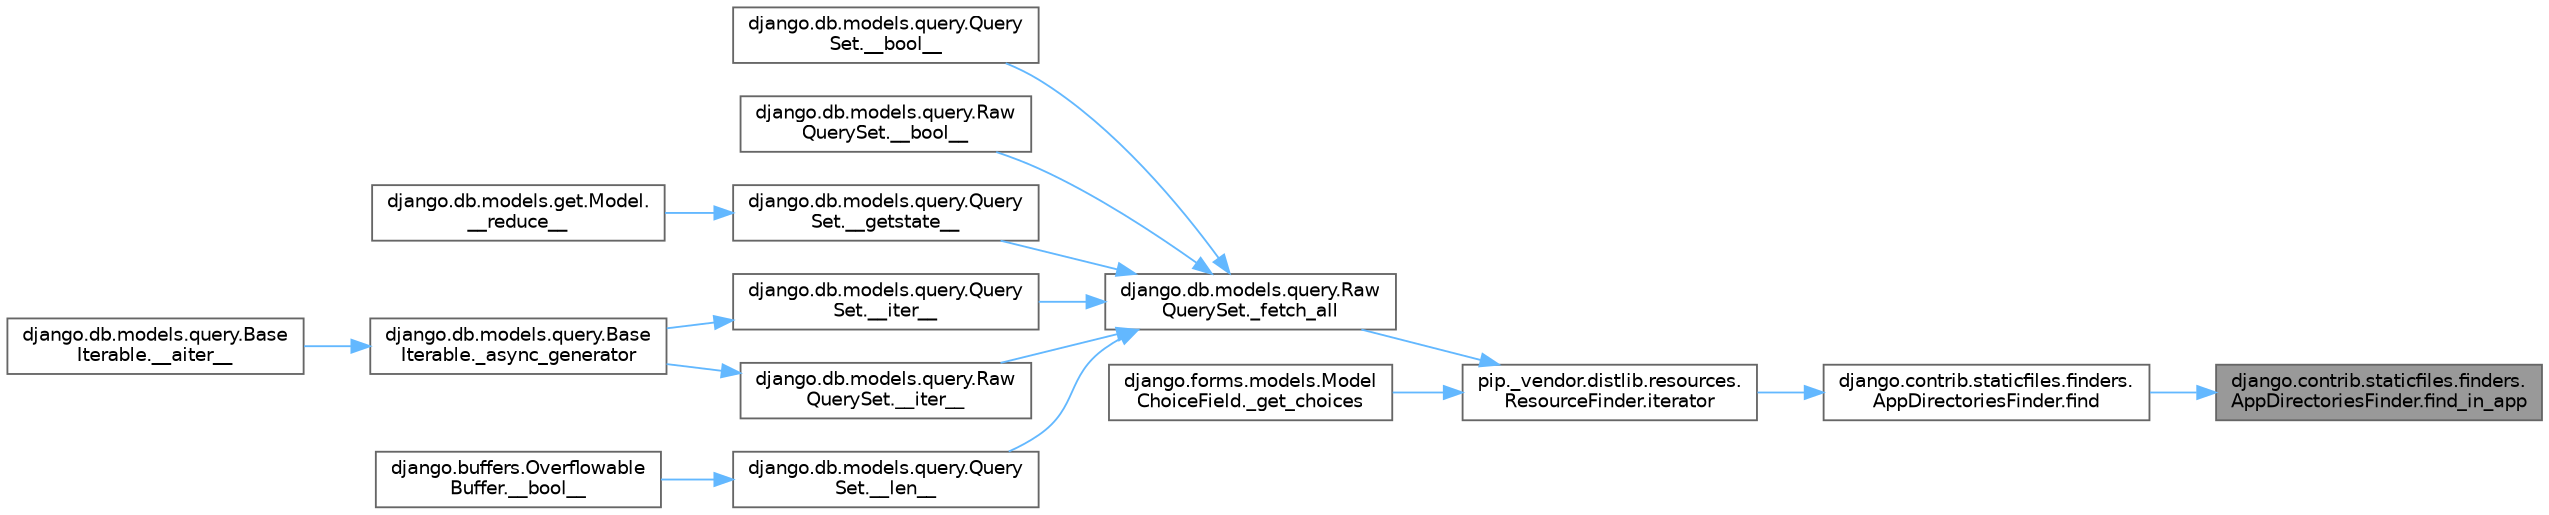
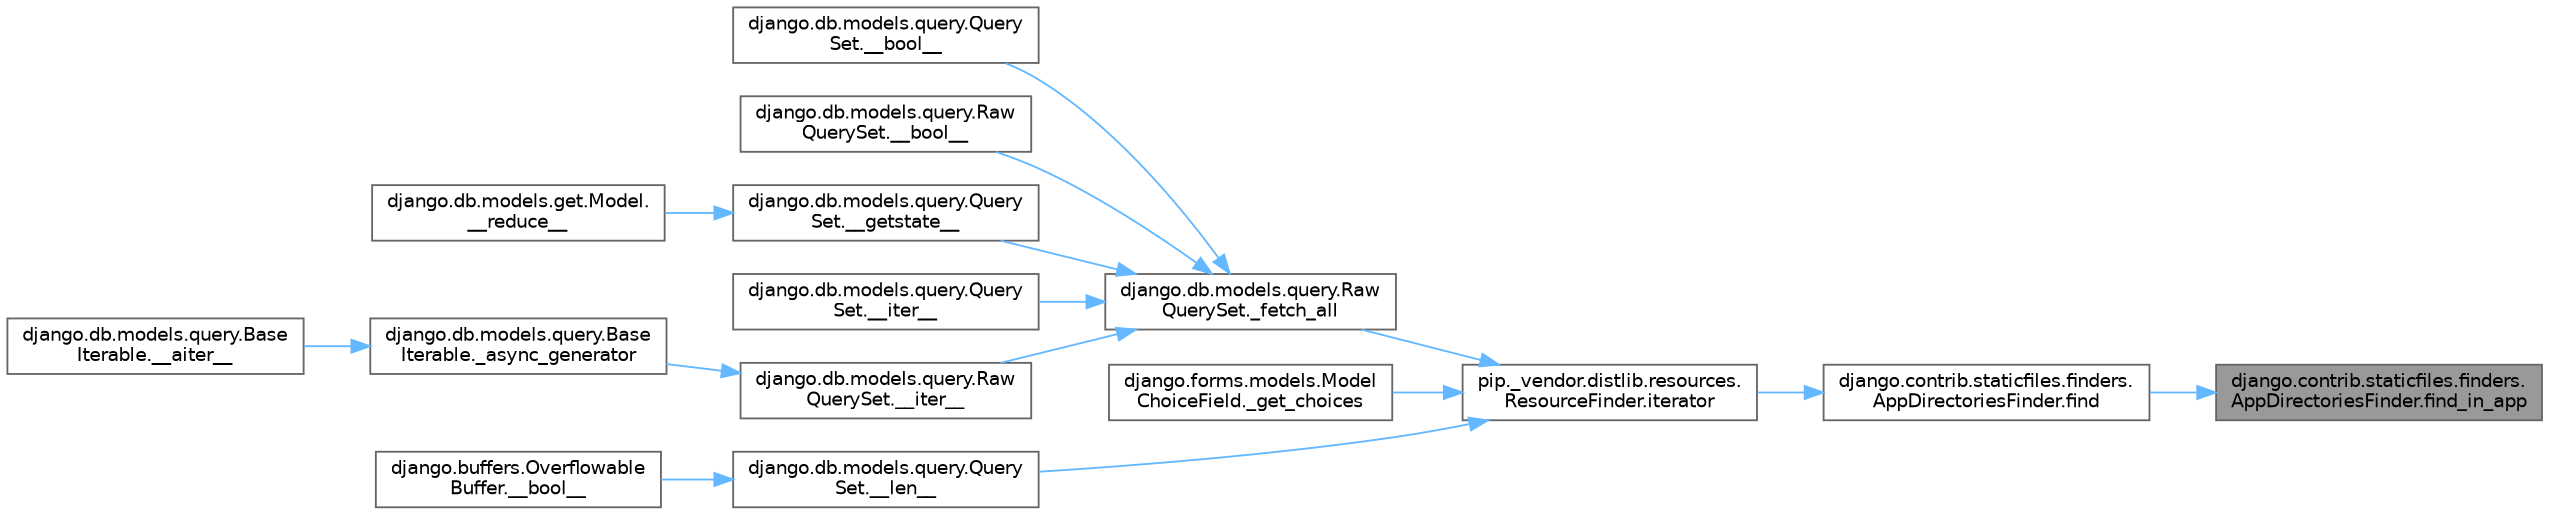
  digraph {
    rankdir=RL
    node [color=grey40 fillcolor=white fontname=Helvetica fontsize=10 shape=box style=filled]
    edge [color=steelblue1 dir=back fontname=Helvetica fontsize=10 labelfontname=Helvetica labelfontsize=10 style=solid]
    n1 [color=gray40 fillcolor=grey60 fontcolor=black height=0.2 label="django.contrib.staticfiles.finders.\lAppDirectoriesFinder.find_in_app" width=0.4]
    n2 [height=0.2 label="django.contrib.staticfiles.finders.\lAppDirectoriesFinder.find" width=0.4]
    n3 [height=0.2 label="pip._vendor.distlib.resources.\lResourceFinder.iterator" width=0.4]
    n4 [height=0.2 label="django.db.models.query.Raw\lQuerySet._fetch_all" width=0.4]
    n5 [height=0.2 label="django.forms.models.Model\lChoiceField._get_choices" width=0.4]
    n6 [height=0.2 label="django.db.models.query.Query\lSet.__bool__" width=0.4]
    n7 [height=0.2 label="django.db.models.query.Raw\lQuerySet.__bool__" width=0.4]
    n8 [height=0.2 label="django.db.models.query.Query\lSet.__getstate__" width=0.4]
    n9 [height=0.2 label="django.db.models.query.Query\lSet.__iter__" width=0.4]
    n10 [height=0.2 label="django.db.models.query.Raw\lQuerySet.__iter__" width=0.4]
    n11 [height=0.2 label="django.db.models.query.Query\lSet.__len__" width=0.4]
    n12 [height=0.2 label="django.db.models.get.Model.\l__reduce__" width=0.4]
    n13 [height=0.2 label="django.db.models.query.Base\lIterable._async_generator" width=0.4]
    n14 [height=0.2 label="django.buffers.Overflowable\lBuffer.__bool__" width=0.4]
    n15 [height=0.2 label="django.db.models.query.Base\lIterable.__aiter__" width=0.4]
    n1 -> n2
    n2 -> n3
    n3 -> n4
    n3 -> n5
    n4 -> n6
    n4 -> n7
    n4 -> n8
    n4 -> n9
    n4 -> n10
-   n4 -> n11
+   n3 -> n11
    n8 -> n12
-   n9 -> n13
    n10 -> n13
    n11 -> n14
    n13 -> n15
  }
